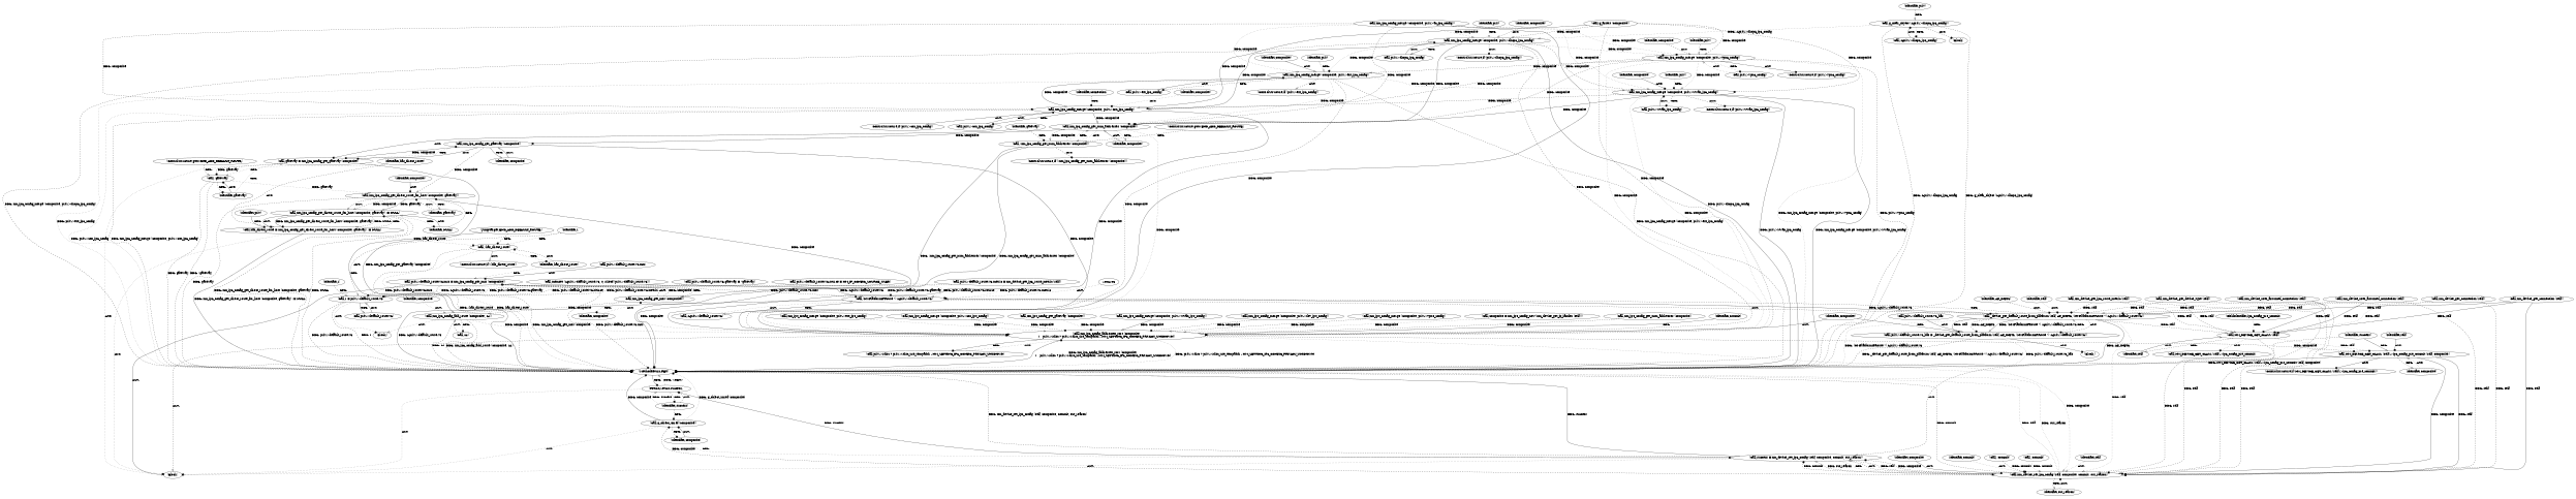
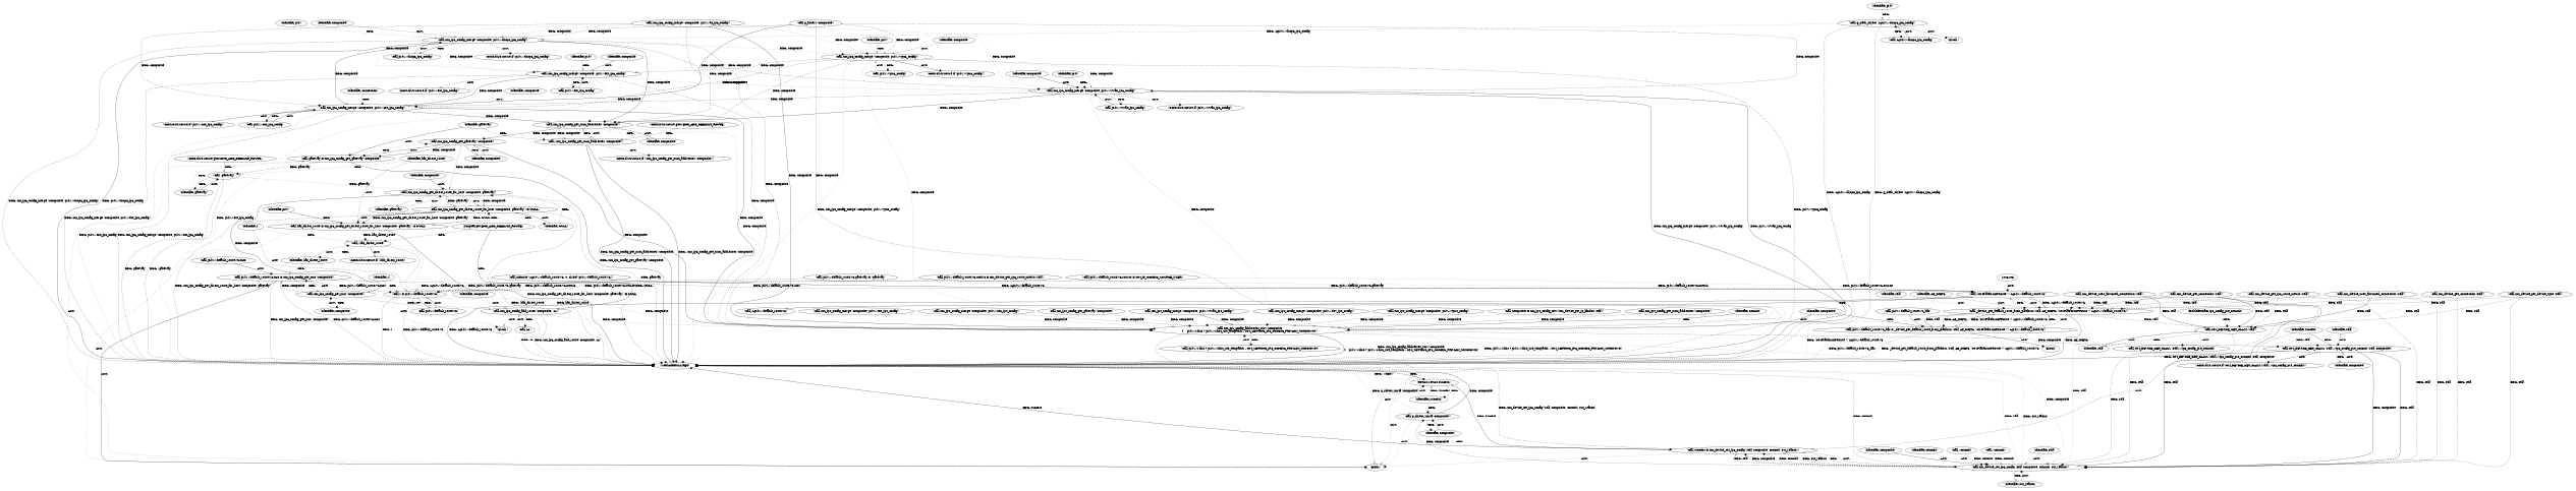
  digraph {
    edge [arrowhead=box style=dashed]
    n1 [label="(Call,g_clear_object (&priv->dhcp6_ip6_config))"]
    n2 [label="(Call,nm_ip6_config_merge (composite, priv->dhcp6_ip6_config))"]
    n3 [label="(Call,&priv->dhcp6_ip6_config)"]
    n4 [label="(Block,)"]
    n5 [label="(MethodReturn,RET)"]
    n6 [label="(Call,nm_ip6_config_merge (composite, priv->vpn6_config))"]
    n7 [label="(Call,nm_ip6_config_merge (composite, priv->ext_ip6_config))"]
    n8 [label="(Call,nm_ip6_config_merge (composite, priv->wwan_ip6_config))"]
    n9 [label="(Call,nm_ip6_config_merge (composite, priv->con_ip6_config))"]
    n10 [label="(Call,nm_ip6_config_get_num_addresses (composite))"]
    n11 [label="(Call,nm_ip6_config_addresses_sort (composite,\n\t    priv->rdisc ? priv->rdisc_use_tempaddr : NM_SETTING_IP6_CONFIG_PRIVACY_UNKNOWN))"]
    n12 [label="(ControlStructure,if (priv->dhcp6_ip6_config))"]
    n13 [label="(Call,priv->dhcp6_ip6_config)"]
    n14 [label="(Return,return success;)"]
    n15 [label="(Call,priv->vpn6_config)"]
    n16 [label="(ControlStructure,if (priv->vpn6_config))"]
    n17 [label="(Call,priv->ext_ip6_config)"]
    n18 [label="(ControlStructure,if (priv->ext_ip6_config))"]
    n19 [label="(ControlStructure,if (priv->wwan_ip6_config))"]
    n20 [label="(Call,priv->wwan_ip6_config)"]
    n21 [label="(ControlStructure,if (priv->con_ip6_config))"]
    n22 [label="(Call,priv->con_ip6_config)"]
    n23 [label="(Call,!nm_ip6_config_get_num_addresses (composite))"]
    n24 [label="(Call,nm_ip6_config_get_gateway (composite))"]
    n25 [label="(Identifier,composite)"]
    n26 [label="(Block,)"]
    n27 [label="(Call,nm_device_set_ip6_config (self, composite, commit, out_reason))"]
    n28 [label="(Call,NM_DEVICE_GET_CLASS (self)->ip6_config_pre_commit (self, composite))"]
    n29 [label="(Call,priv->rdisc ? priv->rdisc_use_tempaddr : NM_SETTING_IP6_CONFIG_PRIVACY_UNKNOWN)"]
    n30 [label="(ControlStructure,if (!nm_ip6_config_get_num_addresses (composite)))"]
    n31 [label="(Call,gateway = nm_ip6_config_get_gateway (composite))"]
    n32 [label="(Call,nm_ip6_config_get_direct_route_for_host (composite, gateway))"]
    n33 [label="(Identifier,composite)"]
    n34 [label="(Call,!gateway)"]
    n35 [label="(Call,nm_ip6_config_get_direct_route_for_host (composite, gateway) != NULL)"]
    n36 [label="(Call,nm_ip6_config_get_mss (composite))"]
    n37 [label="(Identifier,gateway)"]
    n38 [label="(Identifier,gateway)"]
    n39 [label="(Call,has_direct_route = nm_ip6_config_get_direct_route_for_host (composite, gateway) != NULL)"]
    n40 [label="(Identifier,NULL)"]
    n41 [label="(Call,priv->default_route.v6.mss = nm_ip6_config_get_mss (composite))"]
    n42 [label="(Call,nm_ip6_config_add_route (composite, &r))"]
    n43 [label="(Identifier,composite)"]
    n44 [label="(Call,!has_direct_route)"]
    n45 [label="(Identifier,has_direct_route)"]
    n46 [label="(ControlStructure,if (!has_direct_route))"]
    n47 [label="(Call,r = priv->default_route.v6)"]
    n48 [label="(Call,(NMPlatformIPRoute *) &priv->default_route.v6)"]
    n49 [label="(Block,)"]
    n50 [label="(Call,&r)"]
    n51 [label="(Call,priv->default_route.v6)"]
    n52 [label="(Call,_device_get_default_route_from_platform (self, AF_INET6, (NMPlatformIPRoute *) &priv->default_route.v6))"]
    n53 [label="(Call,&priv->default_route.v6)"]
    n54 [label="(Call,priv->default_route.v6_has = _device_get_default_route_from_platform (self, AF_INET6, (NMPlatformIPRoute *) &priv->default_route.v6))"]
    n55 [label="(Call,NM_DEVICE_GET_CLASS (self))"]
    n56 [label="(Block,)"]
    n57 [label="(Identifier,self)"]
    n58 [label="(Call,NM_DEVICE_GET_CLASS (self)->ip6_config_pre_commit)"]
    n59 [label="(Call,success = nm_device_set_ip6_config (self, composite, commit, out_reason))"]
    n60 [label="(Call,g_object_unref (composite))"]
    n61 [label="(Identifier,out_reason)"]
    n62 [label="(Identifier,composite)"]
    n63 [label="(ControlStructure,if (NM_DEVICE_GET_CLASS (self)->ip6_config_pre_commit))"]
    n64 [label="(Identifier,composite)"]
    n65 [label="(Identifier,success)"]
    n66 [label="(FieldIdentifier,ip6_config_pre_commit)"]
    n67 [label="(Identifier,priv)"]
    n68 [label="(Identifier,composite)"]
    n69 [label="(Call,nm_ip4_config_merge (composite, priv->vpn4_config))"]
    n70 [label="(Identifier,composite)"]
    n71 [label="(ControlStructure,goto END_ADD_DEFAULT_ROUTE;)"]
    n72 [label="(Identifier,AF_INET6)"]
    n73 [label="(Call,composite = nm_ip4_config_new (nm_device_get_ip_ifindex (self)))"]
    n74 [label="(Identifier,priv)"]
    n75 [label="(Call,nm_ip4_config_get_num_addresses (composite))"]
    n76 [label="(Identifier,r)"]
    n77 [label="(Identifier,self)"]
    n78 [label="(Identifier,priv)"]
    n79 [label="(Call,priv->default_route.v6.gateway = *gateway)"]
    n80 [label="(Call,nm_device_get_device_type (self))"]
    n81 [label="(Identifier,self)"]
    n82 [label="(Call,priv->default_route.v6.source = NM_IP_CONFIG_SOURCE_USER)"]
    n83 [label="(Call,g_assert (composite))"]
    n84 [label="(Identifier,composite)"]
    n85 [label="(Identifier,commit)"]
    n86 [label="(Call,nm_ip4_config_merge (composite, priv->ext_ip4_config))"]
    n87 [label="(Identifier,r)"]
    n88 [label="(Identifier,success)"]
    n89 [label="(JumpTarget,END_ADD_DEFAULT_ROUTE:)"]
    n90 [label="(Identifier,commit)"]
    n91 [label="(Identifier,composite)"]
    n92 [label="(Identifier,gateway)"]
    n93 [label="(Call,!commit)"]
    n94 [label="(Identifier,composite)"]
    n95 [label="(Call,!commit)"]
    n96 [label="(Call,nm_ip4_config_merge (composite, priv->con_ip4_config))"]
    n97 [label="(Call,nm_device_get_connection (self))"]
    n98 [label="(Call,priv->default_route.v6.metric = nm_device_get_ip6_route_metric (self))"]
    n99 [label="(Identifier,priv)"]
    n100 [label="(Identifier,composite)"]
    n101 [label="(ControlStructure,goto END_ADD_DEFAULT_ROUTE;)"]
    n102 [label="(Call,nm_ip4_config_get_gateway (composite))"]
    n103 [label="(Call,priv->default_route.v6.mss)"]
    n104 [label="(Identifier,priv)"]
    n105 [label="(Call,nm_ip6_config_merge (composite, priv->ac_ip6_config))"]
    n106 [label="(Identifier,connection)"]
    n107 [label="(Identifier,composite)"]
    n108 [label="(Identifier,composite)"]
    n109 [label="(Identifier,composite)"]
    n110 [label="(Call,nm_device_get_connection (self))"]
    n111 [label="(Call,priv->default_route.v6_has)"]
    n112 [label="(Call,nm_ip4_config_merge (composite, priv->wwan_ip4_config))"]
    n113 [label="(Call,nm_ip4_config_merge (composite, priv->dev_ip4_config))"]
    n114 [label="(Identifier,has_direct_route)"]
    n115 [label="(Call,nm_device_uses_assumed_connection (self))"]
    n116 [label="(Identifier,priv)"]
    n117 [label="(Call,memset (&priv->default_route.v6, 0, sizeof (priv->default_route.v6)))"]
    n118 [label="(Call,nm_device_uses_assumed_connection (self))"]
    n119 [label="(Identifier,self)"]
    n120 [label="(Call,nm_device_get_ip6_route_metric (self))"]
    1006195
    n1 -> n2 [arrowhead=onormal label="DDG: &priv->dhcp6_ip6_config" style=dotted]
    n1 -> n3 [label="CFG: " style=dotted]
    n1 -> n4 [label="AST: "]
    n1 -> n5 [label="DDG: &priv->dhcp6_ip6_config"]
    n1 -> n5 [label="DDG: g_clear_object (&priv->dhcp6_ip6_config)"]
    n2 -> n5 [label="DDG: priv->dhcp6_ip6_config" style=solid]
    n2 -> n5 [arrowhead=onormal label="DDG: nm_ip6_config_merge (composite, priv->dhcp6_ip6_config)"]
    n2 -> n6 [label="DDG: composite" style=dotted]
    n2 -> n7 [label="DDG: composite" style=dotted]
    n2 -> n8 [label="DDG: composite"]
    n2 -> n9 [arrowhead=onormal label="DDG: composite" style=solid]
    n2 -> n10 [label="DDG: composite" style=solid]
    n2 -> n11 [label="DDG: composite"]
    n2 -> n12 [label="AST: "]
    n2 -> n13 [arrowhead=onormal label="CFG: " style=solid]
    n3 -> n1 [label="AST: " style=solid]
    n5 -> n14 [label="CFG: " style=solid]
    n6 -> n5 [label="DDG: nm_ip6_config_merge (composite, priv->vpn6_config)" style=dotted]
    n6 -> n5 [label="DDG: priv->vpn6_config"]
    n6 -> n7 [arrowhead=onormal label="DDG: composite"]
    n6 -> n8 [arrowhead=onormal label="DDG: composite" style=dotted]
    n6 -> n9 [arrowhead=onormal label="DDG: composite"]
    n6 -> n10 [arrowhead=onormal label="DDG: composite"]
    n6 -> n11 [arrowhead=onormal label="DDG: composite" style=dotted]
    n6 -> n15 [label="CFG: " style=dotted]
    n6 -> n16 [label="AST: " style=solid]
    n7 -> n5 [arrowhead=onormal label="DDG: nm_ip6_config_merge (composite, priv->ext_ip6_config)"]
    n7 -> n5 [arrowhead=onormal label="DDG: priv->ext_ip6_config" style=dotted]
    n7 -> n8 [arrowhead=onormal label="DDG: composite" style=dotted]
    n7 -> n9 [arrowhead=onormal label="DDG: composite" style=solid]
    n7 -> n10 [label="DDG: composite" style=dotted]
    n7 -> n11 [label="DDG: composite"]
    n7 -> n17 [label="CFG: "]
    n7 -> n18 [arrowhead=onormal label="AST: "]
    n8 -> n5 [arrowhead=onormal label="DDG: priv->wwan_ip6_config" style=solid]
    n8 -> n5 [label="DDG: nm_ip6_config_merge (composite, priv->wwan_ip6_config)" style=solid]
    n8 -> n9 [label="DDG: composite"]
    n8 -> n10 [arrowhead=onormal label="DDG: composite" style=solid]
    n8 -> n11 [label="DDG: composite" style=dotted]
    n8 -> n19 [label="AST: "]
    n8 -> n20 [label="CFG: "]
    n9 -> n5 [arrowhead=onormal label="DDG: nm_ip6_config_merge (composite, priv->con_ip6_config)"]
    n9 -> n5 [label="DDG: priv->con_ip6_config" style=dotted]
    n9 -> n10 [arrowhead=onormal label="DDG: composite" style=solid]
    n9 -> n11 [label="DDG: composite" style=solid]
    n9 -> n21 [arrowhead=onormal label="AST: " style=solid]
    n9 -> n22 [label="CFG: " style=solid]
    n10 -> n11 [arrowhead=onormal label="DDG: composite" style=dotted]
    n10 -> n23 [arrowhead=onormal label="AST: " style=dotted]
    n10 -> n23 [arrowhead=onormal label="DDG: composite"]
    n10 -> n24 [label="DDG: composite" style=solid]
    n10 -> n25 [arrowhead=onormal label="CFG: " style=dotted]
    n11 -> n5 [label="DDG: priv->rdisc ? priv->rdisc_use_tempaddr : NM_SETTING_IP6_CONFIG_PRIVACY_UNKNOWN" style=dotted]
    n11 -> n5 [label="DDG: nm_ip6_config_addresses_sort (composite,\n\t    priv->rdisc ? priv->rdisc_use_tempaddr : NM_SETTING_IP6_CONFIG_PRIVACY_UNKNOWN)" style=solid]
    n11 -> n26 [arrowhead=onormal label="AST: "]
    n11 -> n27 [arrowhead=onormal label="DDG: composite" style=dotted]
    n11 -> n28 [label="DDG: composite"]
    n11 -> n29 [label="CFG: " style=solid]
    n13 -> n2 [label="AST: " style=solid]
    n14 -> n5 [arrowhead=onormal label="DDG: <RET>" style=dotted]
    n14 -> n26 [arrowhead=onormal label="AST: " style=dotted]
    n14 -> n65 [label="CFG: "]
    n15 -> n6 [arrowhead=onormal label="AST: " style=dotted]
    n17 -> n7 [label="AST: " style=solid]
    n20 -> n8 [label="AST: " style=solid]
    n22 -> n9 [label="AST: " style=solid]
    n23 -> n5 [label="DDG: nm_ip6_config_get_num_addresses (composite)" style=solid]
    n23 -> n5 [label="DDG: !nm_ip6_config_get_num_addresses (composite)" style=solid]
    n23 -> n10 [arrowhead=onormal label="CFG: " style=dotted]
    n23 -> n30 [label="AST: "]
    n24 -> n11 [arrowhead=onormal label="DDG: composite" style=solid]
    n24 -> n31 [label="AST: " style=solid]
    n24 -> n31 [label="DDG: composite" style=solid]
    n24 -> n32 [arrowhead=onormal label="DDG: composite"]
    n24 -> n33 [arrowhead=onormal label="CFG: " style=solid]
    n25 -> n10 [arrowhead=onormal label="AST: " style=solid]
    n27 -> n5 [label="DDG: commit"]
    n27 -> n5 [arrowhead=onormal label="DDG: self" style=dotted]
    n27 -> n5 [label="DDG: out_reason" style=dotted]
    n27 -> n59 [arrowhead=onormal label="AST: "]
    n27 -> n59 [arrowhead=onormal label="DDG: self"]
    n27 -> n59 [label="DDG: composite"]
    n27 -> n59 [label="DDG: commit"]
    n27 -> n59 [arrowhead=onormal label="DDG: out_reason"]
    n27 -> n60 [label="DDG: composite"]
    n27 -> n61 [arrowhead=onormal label="CFG: "]
    n28 -> n5 [label="DDG: NM_DEVICE_GET_CLASS (self)->ip6_config_pre_commit (self, composite)" style=solid]
    n28 -> n27 [label="DDG: self" style=solid]
    n28 -> n27 [arrowhead=onormal label="DDG: composite" style=solid]
    n28 -> n62 [arrowhead=onormal label="CFG: "]
    n28 -> n63 [label="AST: " style=solid]
    n29 -> n11 [label="AST: " style=dotted]
    n31 -> n5 [arrowhead=onormal label="DDG: nm_ip6_config_get_gateway (composite)" style=solid]
    n31 -> n24 [label="CFG: " style=dotted]
    n31 -> n26 [arrowhead=onormal label="AST: " style=dotted]
    n31 -> n34 [label="DDG: gateway"]
    n32 -> n5 [label="DDG: gateway"]
    n32 -> n35 [arrowhead=onormal label="AST: "]
    n32 -> n35 [arrowhead=onormal label="DDG: composite"]
    n32 -> n35 [arrowhead=onormal label="DDG: gateway" style=solid]
    n32 -> n36 [arrowhead=onormal label="DDG: composite" style=solid]
    n32 -> n37 [arrowhead=onormal label="CFG: "]
    n33 -> n24 [arrowhead=onormal label="AST: " style=solid]
    n34 -> n5 [label="DDG: gateway"]
    n34 -> n5 [label="DDG: !gateway"]
    n34 -> n32 [arrowhead=onormal label="DDG: gateway" style=dotted]
    n34 -> n38 [label="CFG: "]
    n35 -> n5 [label="DDG: nm_ip6_config_get_direct_route_for_host (composite, gateway)"]
    n35 -> n5 [label="DDG: NULL"]
    n35 -> n39 [label="AST: " style=solid]
    n35 -> n39 [label="DDG: nm_ip6_config_get_direct_route_for_host (composite, gateway)" style=solid]
    n35 -> n39 [arrowhead=onormal label="DDG: NULL"]
    n35 -> n40 [label="CFG: " style=dotted]
    n36 -> n11 [arrowhead=onormal label="DDG: composite" style=dotted]
    n36 -> n41 [label="AST: "]
    n36 -> n41 [arrowhead=onormal label="DDG: composite"]
-   n36 -> n42 [arrowhead=onormal label="DDG: composite"]
+   n36 -> n42 [arrowhead=onormal label="DDG: set"]
    n36 -> n43 [label="CFG: " style=dotted]
    n37 -> n32 [label="AST: "]
    n38 -> n31 [arrowhead=onormal label="CFG: " style=dotted]
    n38 -> n34 [label="AST: " style=solid]
    n39 -> n5 [label="DDG: nm_ip6_config_get_direct_route_for_host (composite, gateway) != NULL" style=solid]
    n39 -> n26 [label="AST: " style=dotted]
    n39 -> n35 [label="CFG: "]
    n39 -> n44 [label="DDG: has_direct_route" style=dotted]
    n40 -> n32 [label="CFG: "]
    n40 -> n35 [arrowhead=onormal label="AST: " style=solid]
    n41 -> n5 [label="DDG: nm_ip6_config_get_mss (composite)"]
    n41 -> n5 [label="DDG: priv->default_route.v6.mss"]
    n41 -> n26 [arrowhead=onormal label="AST: " style=solid]
    n41 -> n36 [arrowhead=onormal label="CFG: "]
    n41 -> n47 [label="DDG: priv->default_route.v6.mss"]
    n41 -> n48 [label="DDG: priv->default_route.v6.mss"]
    n42 -> n5 [label="DDG: nm_ip6_config_add_route (composite, &r)"]
    n42 -> n5 [label="DDG: &r"]
    n42 -> n11 [arrowhead=onormal label="DDG: composite" style=dotted]
    n42 -> n49 [arrowhead=onormal label="AST: " style=dotted]
    n42 -> n50 [label="CFG: "]
    n43 -> n36 [label="AST: " style=dotted]
    n44 -> n5 [label="DDG: !has_direct_route"]
    n44 -> n5 [arrowhead=onormal label="DDG: has_direct_route" style=dotted]
    n44 -> n45 [label="CFG: " style=dotted]
    n44 -> n46 [arrowhead=onormal label="AST: " style=solid]
    n45 -> n41 [arrowhead=onormal label="CFG: " style=dotted]
    n45 -> n44 [label="AST: "]
    n47 -> n5 [label="DDG: r"]
    n47 -> n5 [label="DDG: priv->default_route.v6"]
    n47 -> n49 [label="AST: " style=dotted]
    n47 -> n51 [arrowhead=onormal label="CFG: " style=solid]
    n48 -> n5 [arrowhead=onormal label="DDG: &priv->default_route.v6" style=solid]
    n48 -> n52 [label="AST: "]
    n48 -> n52 [arrowhead=onormal label="DDG: &priv->default_route.v6" style=solid]
    n48 -> n53 [arrowhead=onormal label="CFG: " style=solid]
    n50 -> n42 [arrowhead=onormal label="AST: "]
    n51 -> n47 [arrowhead=onormal label="AST: " style=solid]
    n52 -> n5 [label="DDG: AF_INET6" style=solid]
    n52 -> n5 [arrowhead=onormal label="DDG: (NMPlatformIPRoute *) &priv->default_route.v6" style=dotted]
    n52 -> n27 [arrowhead=onormal label="DDG: self" style=dotted]
    n52 -> n48 [arrowhead=onormal label="CFG: "]
    n52 -> n54 [label="AST: "]
    n52 -> n54 [arrowhead=onormal label="DDG: self" style=solid]
    n52 -> n54 [label="DDG: AF_INET6"]
    n52 -> n54 [arrowhead=onormal label="DDG: (NMPlatformIPRoute *) &priv->default_route.v6" style=solid]
    n52 -> n55 [arrowhead=onormal label="DDG: self"]
-   n53 -> n48 [arrowhead=onormal label="AST: " style=dotted]
    n54 -> n5 [label="DDG: priv->default_route.v6_has" style=dotted]
    n54 -> n5 [label="DDG: _device_get_default_route_from_platform (self, AF_INET6, (NMPlatformIPRoute *) &priv->default_route.v6)"]
    n54 -> n52 [arrowhead=onormal label="CFG: " style=dotted]
    n54 -> n56 [label="AST: " style=solid]
    n55 -> n27 [arrowhead=onormal label="DDG: self"]
    n55 -> n28 [label="DDG: self" style=dotted]
    n55 -> n57 [arrowhead=onormal label="CFG: "]
    n55 -> n58 [label="AST: " style=dotted]
    n57 -> n55 [arrowhead=onormal label="AST: " style=solid]
    n59 -> n5 [label="DDG: nm_device_set_ip6_config (self, composite, commit, out_reason)"]
    n59 -> n5 [label="DDG: success" style=solid]
    n59 -> n14 [arrowhead=onormal label="DDG: success" style=solid]
    n59 -> n26 [label="AST: " style=dotted]
    n59 -> n27 [label="CFG: " style=dotted]
    n60 -> n5 [label="DDG: composite" style=solid]
    n60 -> n5 [label="DDG: g_object_unref (composite)" style=dotted]
    n60 -> n26 [arrowhead=onormal label="AST: " style=dotted]
    n60 -> n64 [label="CFG: "]
    n61 -> n27 [label="AST: " style=dotted]
    n62 -> n28 [arrowhead=onormal label="AST: " style=dotted]
    n64 -> n59 [label="CFG: " style=dotted]
    n64 -> n60 [label="AST: " style=solid]
    n65 -> n14 [label="AST: "]
    n65 -> n14 [arrowhead=onormal label="DDG: success" style=dotted]
    n65 -> n60 [label="CFG: "]
    n66 -> n55 [label="CFG: " style=dotted]
    n67 -> n6 [arrowhead=onormal label="CFG: "]
    n68 -> n27 [label="AST: " style=solid]
    n69 -> n11 [arrowhead=onormal label="DDG: composite"]
    n70 -> n42 [arrowhead=onormal label="AST: " style=dotted]
    n71 -> n23 [arrowhead=onormal label="CFG: "]
    n72 -> n52 [label="AST: "]
    n73 -> n11 [arrowhead=onormal label="DDG: composite" style=dotted]
    n74 -> n2 [arrowhead=onormal label="CFG: " style=dotted]
    n75 -> n11 [arrowhead=onormal label="DDG: composite"]
    n76 -> n44 [arrowhead=onormal label="CFG: " style=dotted]
    n76 -> n47 [arrowhead=onormal label="AST: "]
    n77 -> n52 [label="AST: " style=dotted]
    n78 -> n8 [label="CFG: " style=dotted]
    n79 -> n47 [arrowhead=onormal label="DDG: priv->default_route.v6.gateway"]
    n79 -> n48 [label="DDG: priv->default_route.v6.gateway" style=dotted]
    n80 -> n27 [label="DDG: self"]
    n80 -> n52 [label="DDG: self"]
    n80 -> n55 [arrowhead=onormal label="DDG: self"]
    n81 -> n28 [label="AST: " style=solid]
    n82 -> n47 [label="DDG: priv->default_route.v6.source"]
    n82 -> n48 [arrowhead=onormal label="DDG: priv->default_route.v6.source" style=dotted]
    n83 -> n2 [arrowhead=onormal label="DDG: composite"]
    n83 -> n6 [arrowhead=onormal label="DDG: composite"]
    n83 -> n8 [label="DDG: composite"]
    n83 -> n9 [arrowhead=onormal label="DDG: composite" style=solid]
    n83 -> n11 [arrowhead=onormal label="DDG: composite"]
    n84 -> n7 [arrowhead=onormal label="AST: " style=solid]
    n85 -> n11 [arrowhead=onormal label="CFG: " style=solid]
    n86 -> n11 [arrowhead=onormal label="DDG: composite" style=dotted]
    n87 -> n47 [arrowhead=onormal label="CFG: "]
    n88 -> n28 [arrowhead=onormal label="CFG: " style=solid]
    n88 -> n59 [arrowhead=onormal label="AST: "]
    n89 -> n42 [arrowhead=onormal label="CFG: " style=solid]
    n89 -> n44 [label="CFG: "]
    n90 -> n27 [label="AST: " style=dotted]
    n91 -> n6 [arrowhead=onormal label="AST: "]
    n92 -> n23 [label="CFG: "]
    n92 -> n31 [label="AST: " style=solid]
    n93 -> n27 [label="DDG: commit"]
    n94 -> n11 [arrowhead=onormal label="AST: " style=solid]
    n94 -> n54 [label="CFG: " style=solid]
    n95 -> n27 [arrowhead=onormal label="DDG: commit" style=dotted]
    n96 -> n11 [label="DDG: composite"]
    n97 -> n27 [label="DDG: self"]
    n97 -> n52 [arrowhead=onormal label="DDG: self"]
    n97 -> n55 [label="DDG: self" style=dotted]
    n98 -> n47 [arrowhead=onormal label="DDG: priv->default_route.v6.metric"]
    n98 -> n48 [label="DDG: priv->default_route.v6.metric" style=dotted]
    n99 -> n7 [arrowhead=onormal label="CFG: "]
    n100 -> n8 [label="AST: " style=solid]
    n101 -> n34 [arrowhead=onormal label="CFG: "]
    n102 -> n11 [label="DDG: composite" style=dotted]
    n103 -> n41 [label="AST: " style=solid]
    n104 -> n1 [arrowhead=onormal label="CFG: "]
    n105 -> n2 [arrowhead=onormal label="DDG: composite" style=dotted]
    n105 -> n6 [label="DDG: composite" style=dotted]
    n105 -> n7 [arrowhead=onormal label="DDG: composite" style=dotted]
    n105 -> n8 [arrowhead=onormal label="DDG: composite" style=dotted]
    n105 -> n9 [label="DDG: composite"]
    n105 -> n10 [label="DDG: composite"]
    n105 -> n11 [label="DDG: composite" style=solid]
    n106 -> n9 [label="CFG: "]
    n107 -> n2 [arrowhead=onormal label="AST: "]
    n108 -> n9 [label="AST: " style=dotted]
    n109 -> n32 [label="AST: " style=solid]
    n110 -> n27 [arrowhead=onormal label="DDG: self" style=solid]
    n110 -> n52 [label="DDG: self" style=solid]
    n110 -> n55 [label="DDG: self" style=solid]
    n111 -> n54 [arrowhead=onormal label="AST: " style=solid]
    n112 -> n11 [arrowhead=onormal label="DDG: composite" style=solid]
    n113 -> n11 [label="DDG: composite"]
    n114 -> n34 [arrowhead=onormal label="CFG: " style=dotted]
    n114 -> n39 [arrowhead=onormal label="AST: "]
    n115 -> n27 [label="DDG: self"]
    n115 -> n52 [label="DDG: self"]
    n115 -> n55 [arrowhead=onormal label="DDG: self" style=solid]
    n116 -> n39 [label="CFG: " style=solid]
    n117 -> n47 [arrowhead=onormal label="DDG: &priv->default_route.v6" style=dotted]
    n117 -> n48 [arrowhead=onormal label="DDG: &priv->default_route.v6" style=solid]
    n118 -> n27 [arrowhead=onormal label="DDG: self"]
    n118 -> n52 [arrowhead=onormal label="DDG: self" style=dotted]
    n118 -> n55 [label="DDG: self" style=solid]
    n119 -> n27 [arrowhead=onormal label="AST: " style=dotted]
    n120 -> n27 [label="DDG: self"]
    n120 -> n52 [label="DDG: self"]
    n120 -> n55 [arrowhead=onormal label="DDG: self"]
    1006195 -> n48 [label="AST: " style=dotted]
  }
